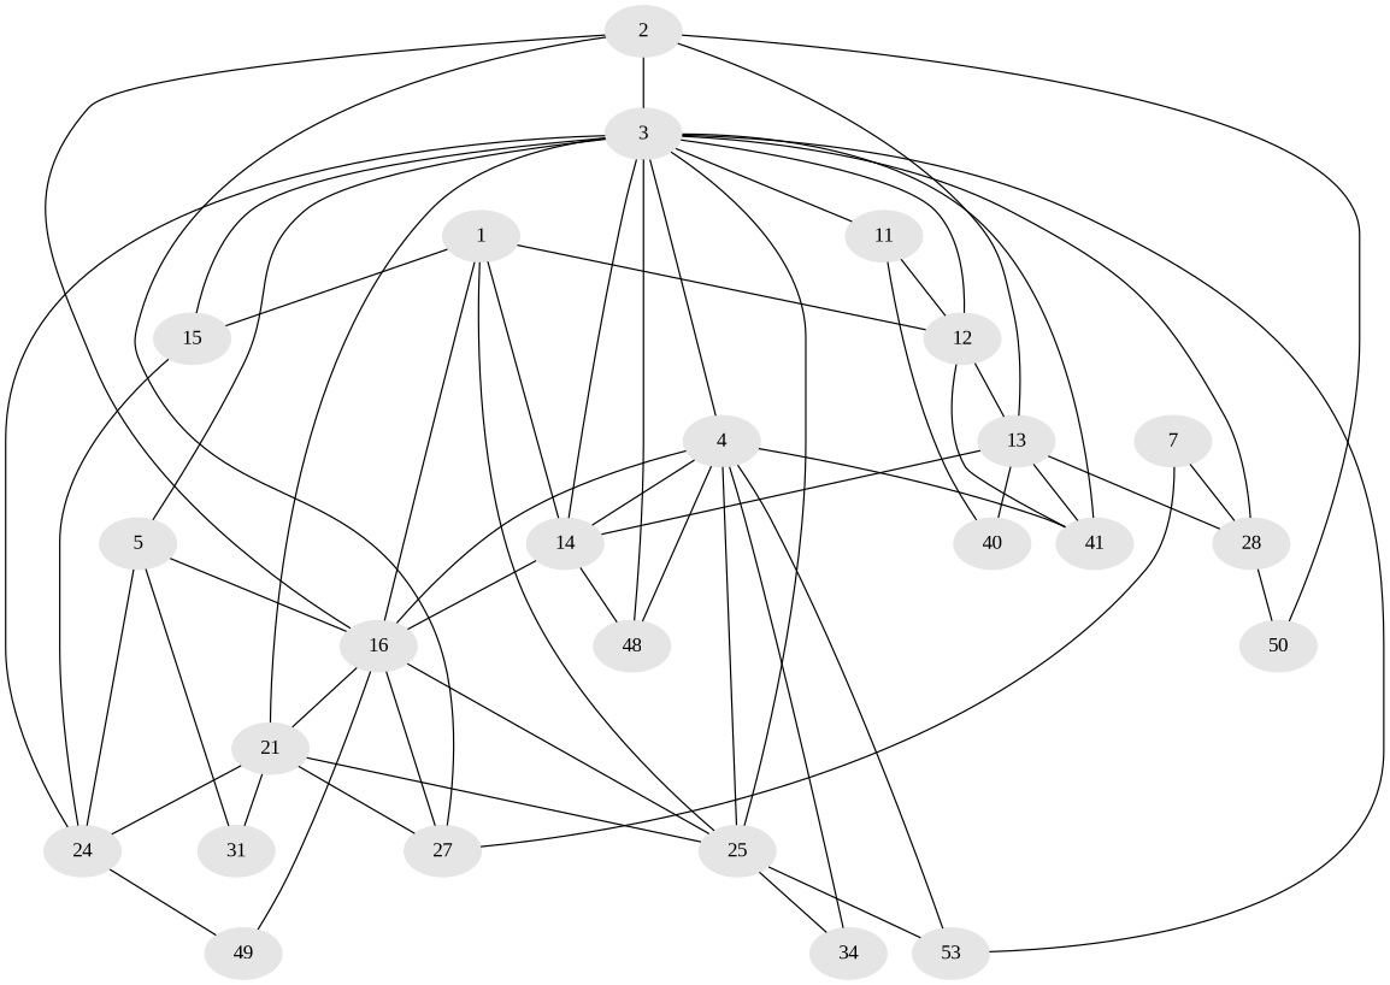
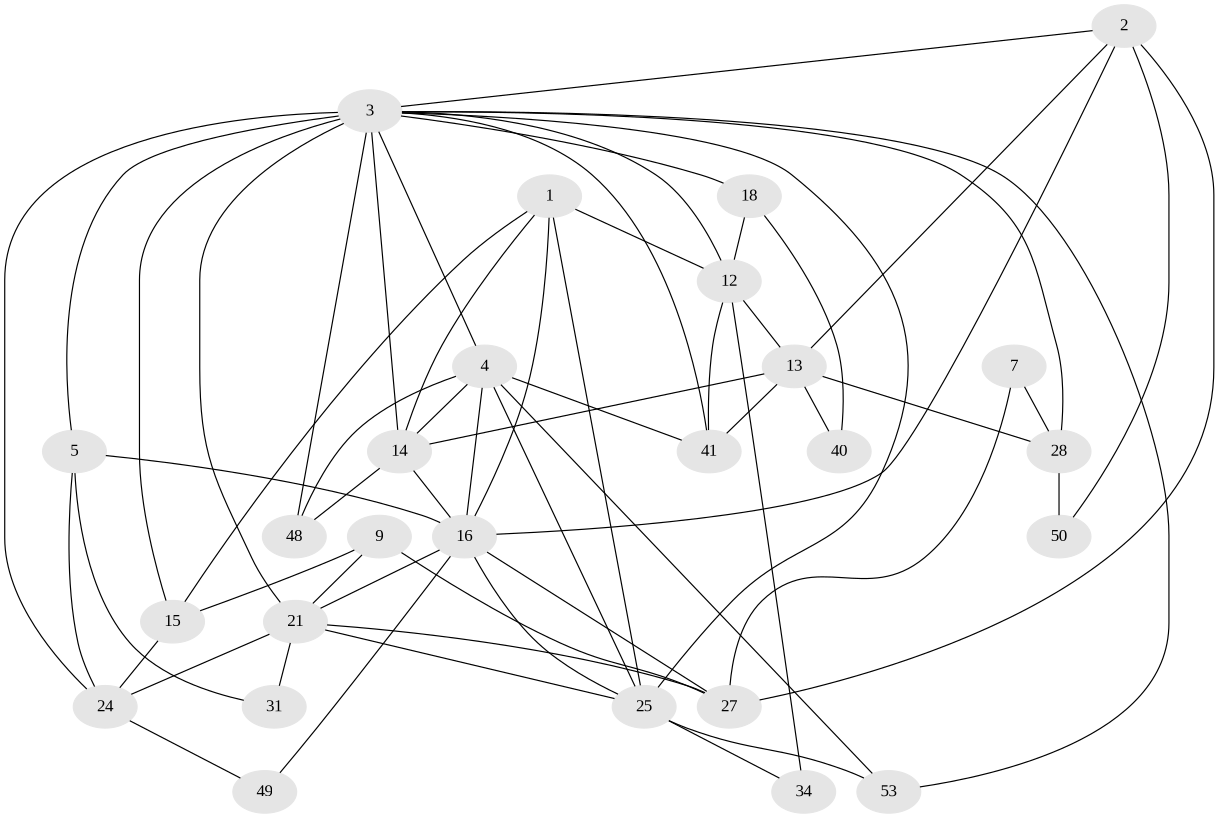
  graph {
    fontname="Liberation Serif"
    node [color=gray90 fontname="Liberation Serif" style=filled]
    edge [fontname="Liberation Serif"]
    1 [super="+26"]
    12
    14 [super="+23"]
    15
    16 [super="+38+22"]
    25 [super="+51+42"]
    41 [super="+44"]
    13 [super="+29"]
    48
    24 [super="+36+43"]
    27 [super="+45"]
    21 [super="+52+46+37"]
    49
    53
    34
    2 [super="+30"]
    3 [super="+39+17+10"]
    50
    4 [super="+6+33+8"]
    5
-   11
+   11 [label=18]
    28
    40
    31
    7
+   9
    1 -- 12
    1 -- 14
    1 -- 15
    1 -- 16
    1 -- 25
    12 -- 41
    12 -- 13
    14 -- 16 [weight=2]
    14 -- 48
    15 -- 24
    16 -- 25
    16 -- 27
    16 -- 21 [weight=2]
    16 -- 49
    25 -- 53
    25 -- 34
    13 -- 14
    13 -- 41
    13 -- 28
    13 -- 40
    24 -- 49
    21 -- 25
    21 -- 24
    21 -- 27
    21 -- 31
    2 -- 16
    2 -- 13
    2 -- 27
    2 -- 3
    2 -- 50
    3 -- 12
    3 -- 14 [weight=2]
    3 -- 15
    3 -- 25 [weight=2]
    3 -- 41
    3 -- 48 [weight=2]
    3 -- 24 [weight=2]
    3 -- 21 [weight=3]
    3 -- 53
    3 -- 4
    3 -- 5
    3 -- 11
    3 -- 28
    4 -- 14 [weight=2]
    4 -- 16 [weight=3]
    4 -- 25
    4 -- 41
    4 -- 48
    4 -- 53
-   4 -- 34 [weight=2]
+   12 -- 34 [weight=2]
    5 -- 16
    5 -- 24
    5 -- 31
    11 -- 12
    11 -- 40
    28 -- 50
    7 -- 27
    7 -- 28
+   9 -- 15
+   9 -- 27
+   9 -- 21
  }
